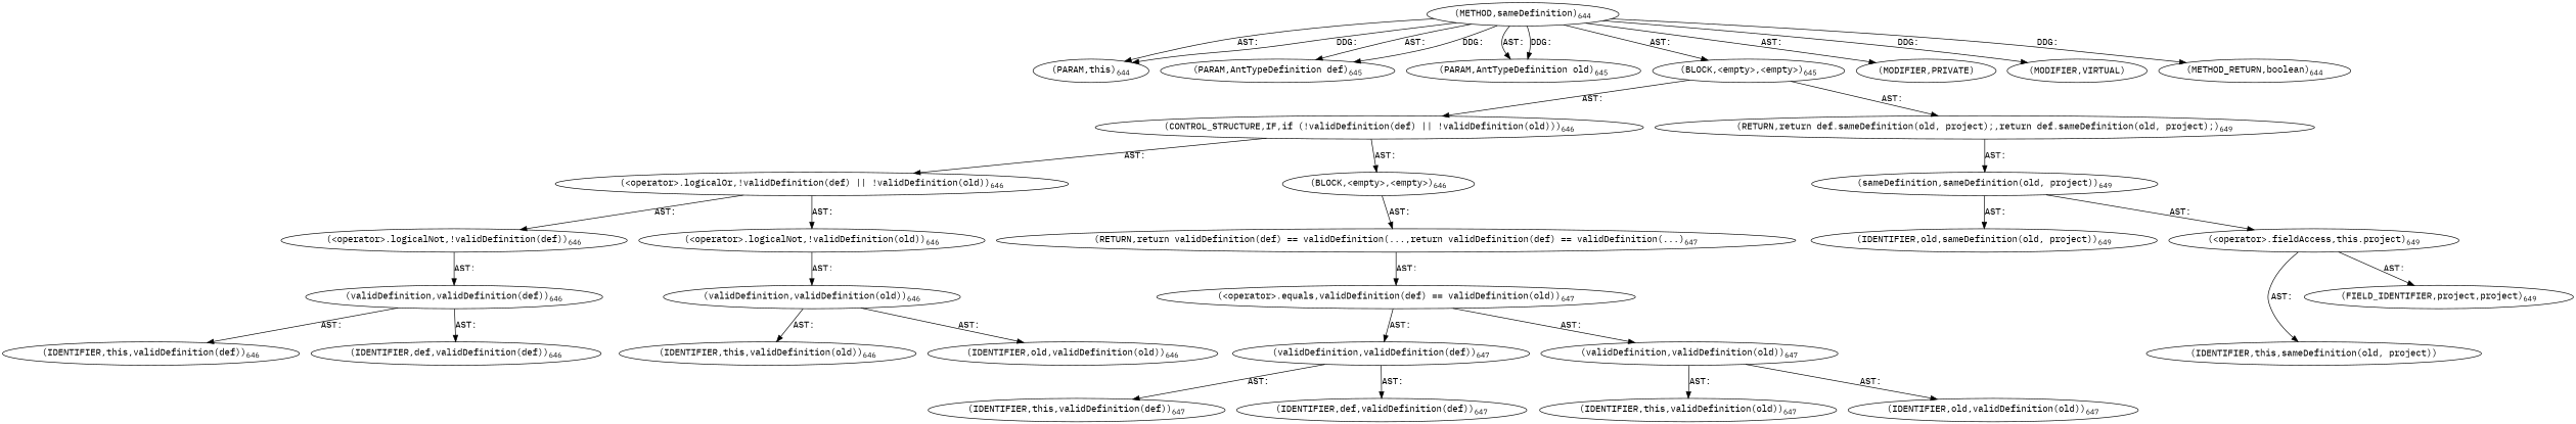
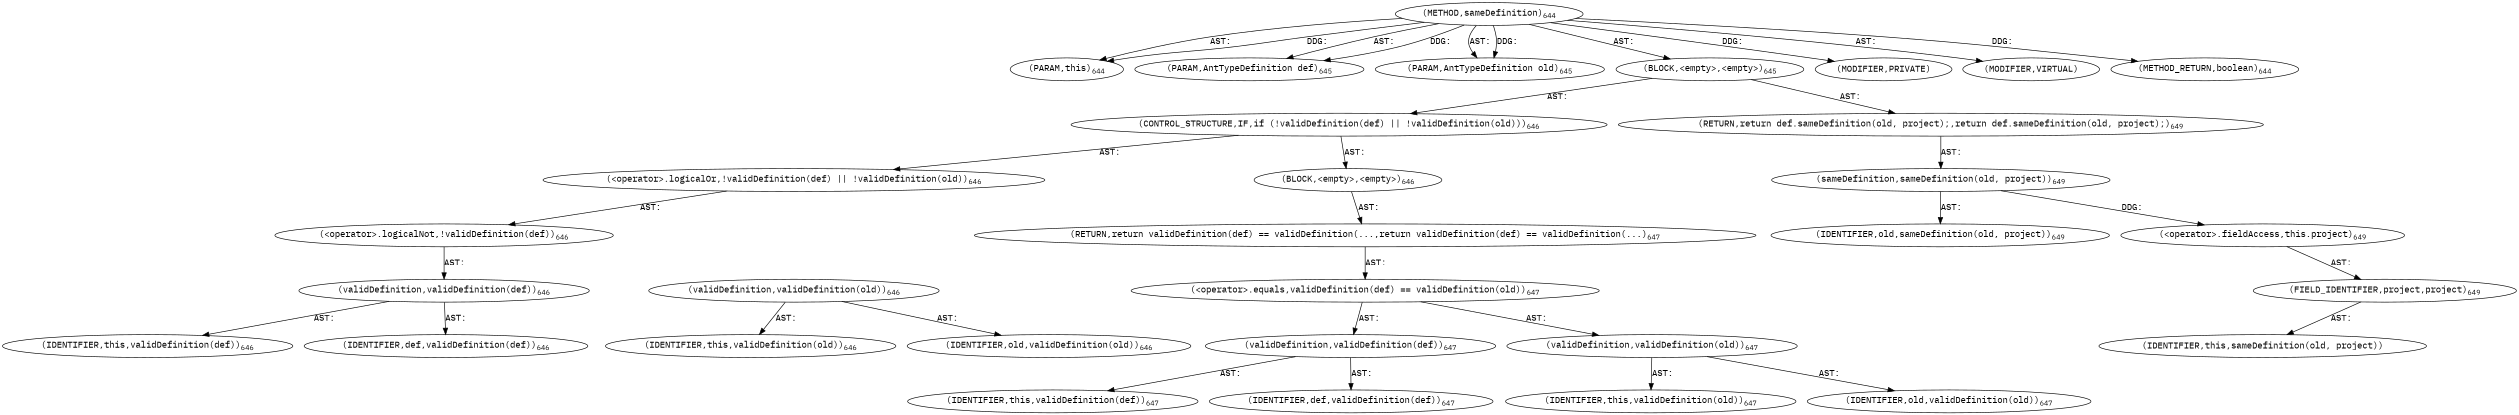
  digraph {
    fontname="IBM Plex Mono"
    node [fontname="IBM Plex Mono"]
    edge [fontname="IBM Plex Mono"]
    n1 [label=<(METHOD,sameDefinition)<SUB>644</SUB>>]
    n2 [label=<(PARAM,this)<SUB>644</SUB>>]
    n3 [label=<(PARAM,AntTypeDefinition def)<SUB>645</SUB>>]
    n4 [label=<(PARAM,AntTypeDefinition old)<SUB>645</SUB>>]
    n5 [label=<(BLOCK,&lt;empty&gt;,&lt;empty&gt;)<SUB>645</SUB>>]
    n6 [label=<(MODIFIER,PRIVATE)>]
    n7 [label=<(MODIFIER,VIRTUAL)>]
    n8 [label=<(METHOD_RETURN,boolean)<SUB>644</SUB>>]
    n9 [label=<(CONTROL_STRUCTURE,IF,if (!validDefinition(def) || !validDefinition(old)))<SUB>646</SUB>>]
    n10 [label=<(RETURN,return def.sameDefinition(old, project);,return def.sameDefinition(old, project);)<SUB>649</SUB>>]
    n11 [label=<(&lt;operator&gt;.logicalOr,!validDefinition(def) || !validDefinition(old))<SUB>646</SUB>>]
    n12 [label=<(BLOCK,&lt;empty&gt;,&lt;empty&gt;)<SUB>646</SUB>>]
    n13 [label=<(sameDefinition,sameDefinition(old, project))<SUB>649</SUB>>]
    n14 [label=<(&lt;operator&gt;.logicalNot,!validDefinition(def))<SUB>646</SUB>>]
-   n15 [label=<(&lt;operator&gt;.logicalNot,!validDefinition(old))<SUB>646</SUB>>]
    n16 [label=<(RETURN,return validDefinition(def) == validDefinition(...,return validDefinition(def) == validDefinition(...)<SUB>647</SUB>>]
    n17 [label=<(validDefinition,validDefinition(def))<SUB>646</SUB>>]
    n18 [label=<(validDefinition,validDefinition(old))<SUB>646</SUB>>]
    n19 [label=<(IDENTIFIER,this,validDefinition(def))<SUB>646</SUB>>]
    n20 [label=<(IDENTIFIER,def,validDefinition(def))<SUB>646</SUB>>]
    n21 [label=<(IDENTIFIER,this,validDefinition(old))<SUB>646</SUB>>]
    n22 [label=<(IDENTIFIER,old,validDefinition(old))<SUB>646</SUB>>]
    n23 [label=<(&lt;operator&gt;.equals,validDefinition(def) == validDefinition(old))<SUB>647</SUB>>]
    n24 [label=<(validDefinition,validDefinition(def))<SUB>647</SUB>>]
    n25 [label=<(validDefinition,validDefinition(old))<SUB>647</SUB>>]
    n26 [label=<(IDENTIFIER,this,validDefinition(def))<SUB>647</SUB>>]
    n27 [label=<(IDENTIFIER,def,validDefinition(def))<SUB>647</SUB>>]
    n28 [label=<(IDENTIFIER,this,validDefinition(old))<SUB>647</SUB>>]
    n29 [label=<(IDENTIFIER,old,validDefinition(old))<SUB>647</SUB>>]
    n30 [label=<(IDENTIFIER,old,sameDefinition(old, project))<SUB>649</SUB>>]
    n31 [label=<(&lt;operator&gt;.fieldAccess,this.project)<SUB>649</SUB>>]
    n32 [label=<(IDENTIFIER,this,sameDefinition(old, project))>]
    n33 [label=<(FIELD_IDENTIFIER,project,project)<SUB>649</SUB>>]
    n1 -> n2 [label="AST: "]
    n1 -> n2 [label="DDG: "]
    n1 -> n3 [label="AST: "]
    n1 -> n3 [label="DDG: "]
    n1 -> n4 [label="AST: "]
    n1 -> n4 [label="DDG: "]
    n1 -> n5 [label="AST: "]
-   n1 -> n6 [label="AST: "]
-   n1 -> n7 [label="DDG: "]
+   n1 -> n6 [label="DDG: "]
+   n1 -> n7 [label="AST: "]
    n1 -> n8 [label="DDG: "]
    n5 -> n9 [label="AST: "]
    n5 -> n10 [label="AST: "]
    n9 -> n11 [label="AST: "]
    n9 -> n12 [label="AST: "]
    n10 -> n13 [label="AST: "]
    n11 -> n14 [label="AST: "]
-   n11 -> n15 [label="AST: "]
    n12 -> n16 [label="AST: "]
    n13 -> n30 [label="AST: "]
-   n13 -> n31 [label="AST: "]
+   n13 -> n31 [label="DDG: "]
    n14 -> n17 [label="AST: "]
-   n15 -> n18 [label="AST: "]
    n16 -> n23 [label="AST: "]
    n17 -> n19 [label="AST: "]
    n17 -> n20 [label="AST: "]
    n18 -> n21 [label="AST: "]
    n18 -> n22 [label="AST: "]
    n23 -> n24 [label="AST: "]
    n23 -> n25 [label="AST: "]
    n24 -> n26 [label="AST: "]
    n24 -> n27 [label="AST: "]
    n25 -> n28 [label="AST: "]
    n25 -> n29 [label="AST: "]
-   n31 -> n32 [label="AST: "]
+   n33 -> n32 [label="AST: "]
    n31 -> n33 [label="AST: "]
  }
